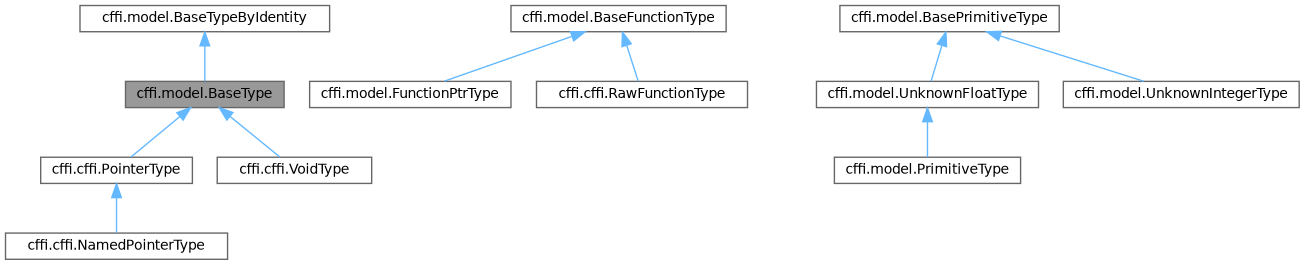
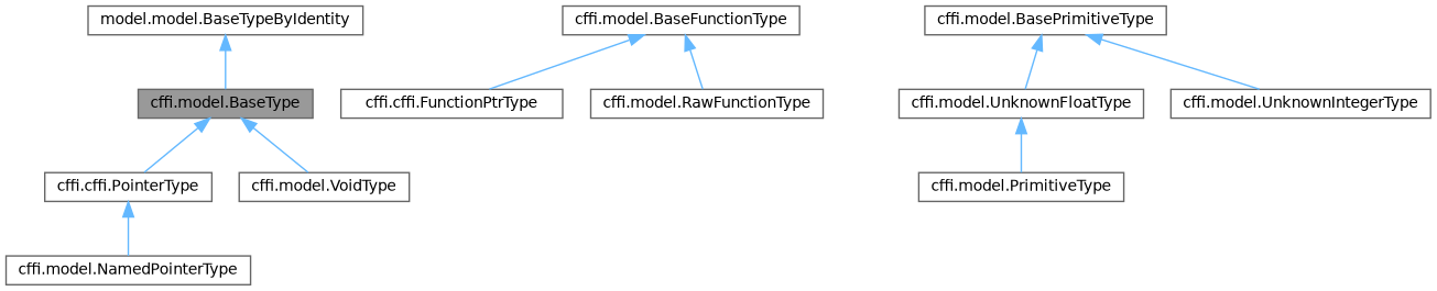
  digraph {
    fontname="DejaVu Sans"
    rankdir=TB
    node [color=gray40 fillcolor=white fontname="DejaVu Sans" fontsize=10 shape=box style=filled]
    edge [color=steelblue1 dir=back fontname="DejaVu Sans" fontsize=10 labelfontname=Helvetica labelfontsize=10 style=solid]
    n1 [fillcolor=grey60 fontcolor=black height=0.2 label="cffi.model.BaseType" width=0.4]
    n2 [height=0.2 label="cffi.cffi.PointerType" width=0.4]
-   n3 [height=0.2 label="cffi.cffi.VoidType" width=0.4]
+   n3 [height=0.2 label="cffi.model.VoidType" width=0.4]
    n4 [height=0.2 label="cffi.model.BaseFunctionType" width=0.4]
-   n5 [height=0.2 label="cffi.model.FunctionPtrType" width=0.4]
-   n6 [height=0.2 label="cffi.cffi.RawFunctionType" width=0.4]
+   n5 [height=0.2 label="cffi.cffi.FunctionPtrType" width=0.4]
+   n6 [height=0.2 label="cffi.model.RawFunctionType" width=0.4]
    n7 [height=0.2 label="cffi.model.BasePrimitiveType" width=0.4]
    n8 [height=0.2 label="cffi.model.UnknownFloatType" width=0.4]
    n9 [height=0.2 label="cffi.model.UnknownIntegerType" width=0.4]
-   n10 [height=0.2 label="cffi.cffi.NamedPointerType" width=0.4]
-   n11 [height=0.2 label="cffi.model.BaseTypeByIdentity" width=0.4]
+   n10 [height=0.2 label="cffi.model.NamedPointerType" width=0.4]
+   n11 [height=0.2 label="model.model.BaseTypeByIdentity" width=0.4]
    n12 [height=0.2 label="cffi.model.PrimitiveType" width=0.4]
    n1 -> n2
    n1 -> n3
    n2 -> n10
    n4 -> n5
    n4 -> n6
    n7 -> n8
    n7 -> n9
    n8 -> n12
    n11 -> n1
  }
